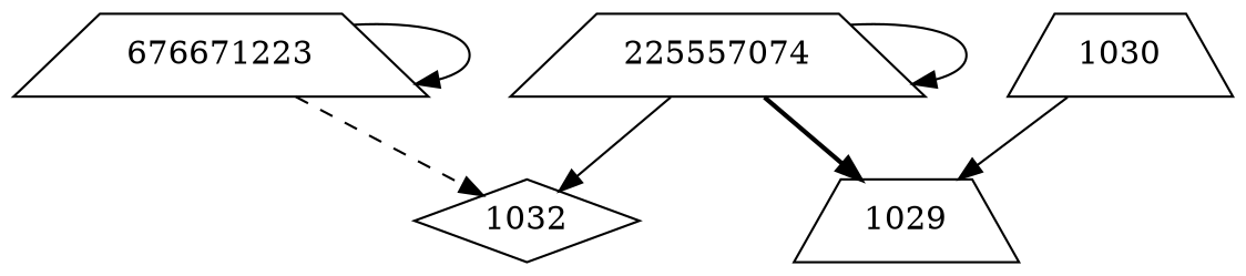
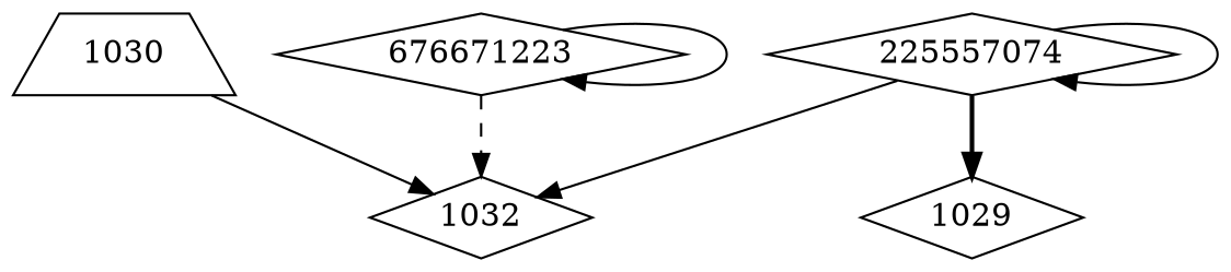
  digraph {
    node [shape=diamond]
    edge [style=solid]
    1032
    1030 [shape=trapezium]
-   1029 [shape=trapezium]
-   225557074 [shape=trapezium]
-   676671223 [shape=trapezium]
-   1030 -> 1029
+   1029
+   225557074
+   676671223
+   1030 -> 1032
    225557074 -> 1032
    225557074 -> 1029 [style=bold]
    225557074 -> 225557074
    676671223 -> 1032 [style=dashed]
    676671223 -> 676671223
  }
